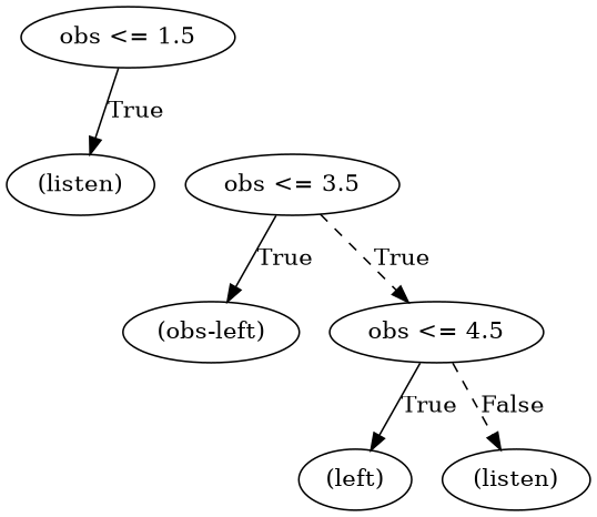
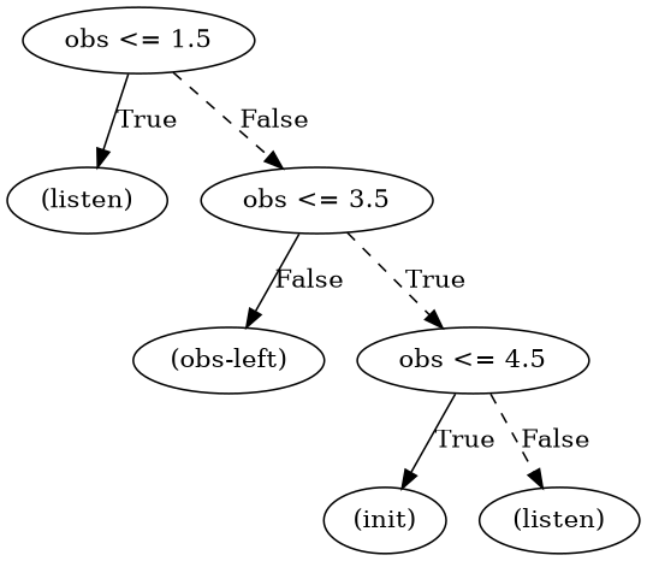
  digraph {
    fontname="DejaVu Serif"
    node [fontname="DejaVu Serif"]
    edge [fontname="DejaVu Serif"]
    n1 [label="obs <= 1.5"]
    n2 [label="(listen)"]
    n3 [label="obs <= 3.5"]
    n4 [label="(obs-left)"]
    n5 [label="obs <= 4.5"]
-   n6 [label="(left)"]
+   n6 [label="(init)"]
    n7 [label="(listen)"]
    n1 -> n2 [label=True]
-   n3 -> n4 [label=True]
+   n1 -> n3 [label=False style=dashed]
+   n3 -> n4 [label=False]
    n3 -> n5 [label=True style=dashed]
    n5 -> n6 [label=True]
    n5 -> n7 [label=False style=dashed]
  }
